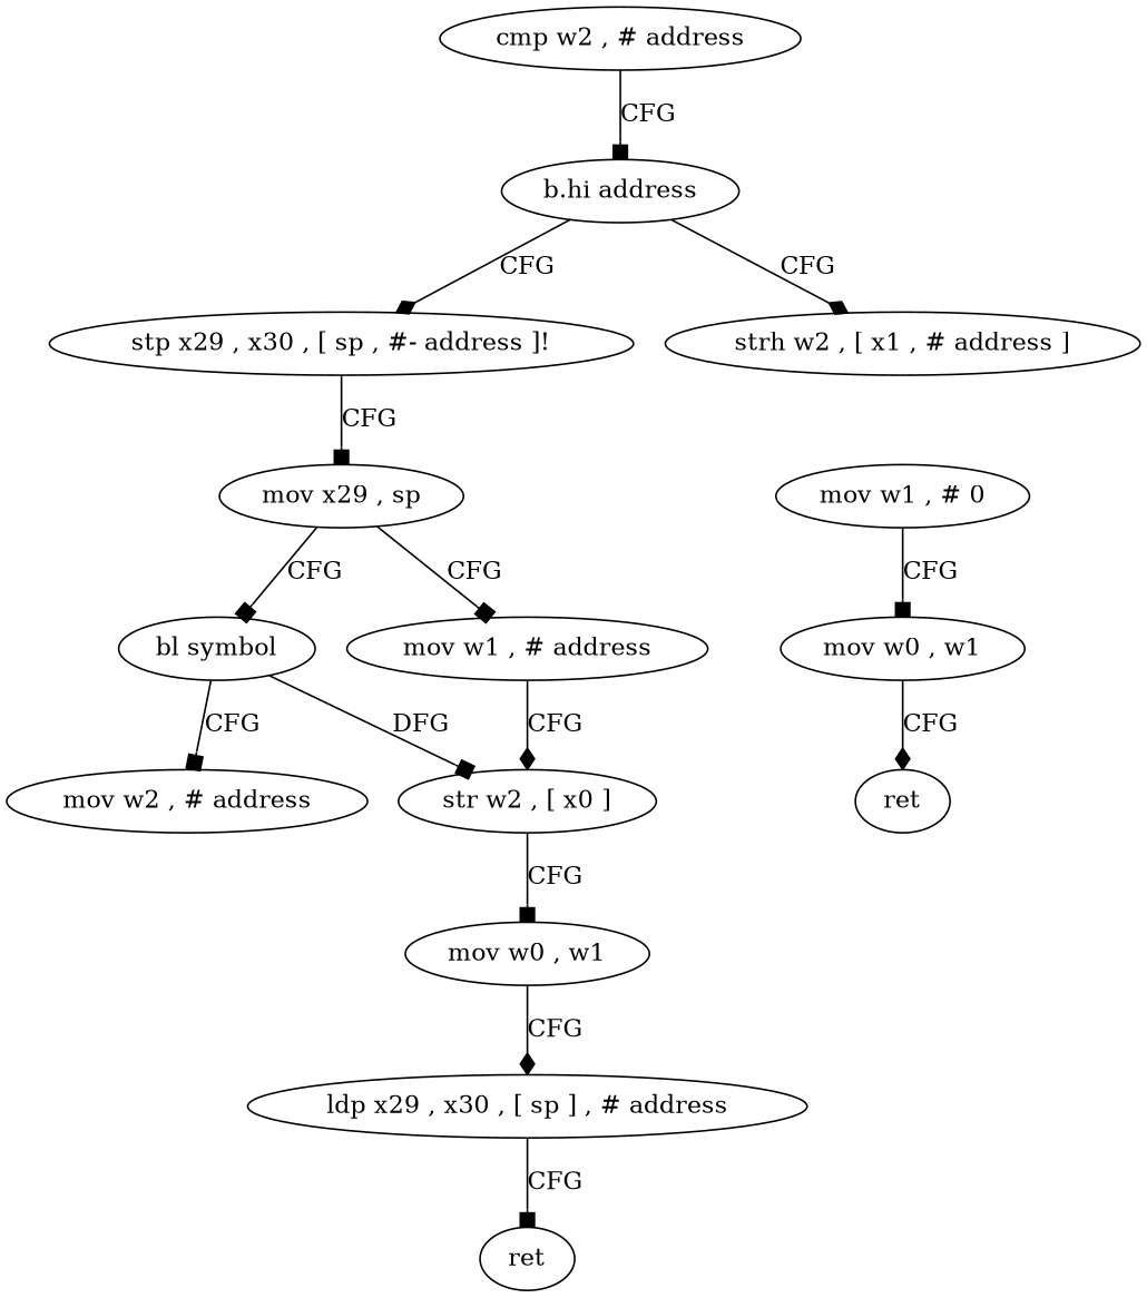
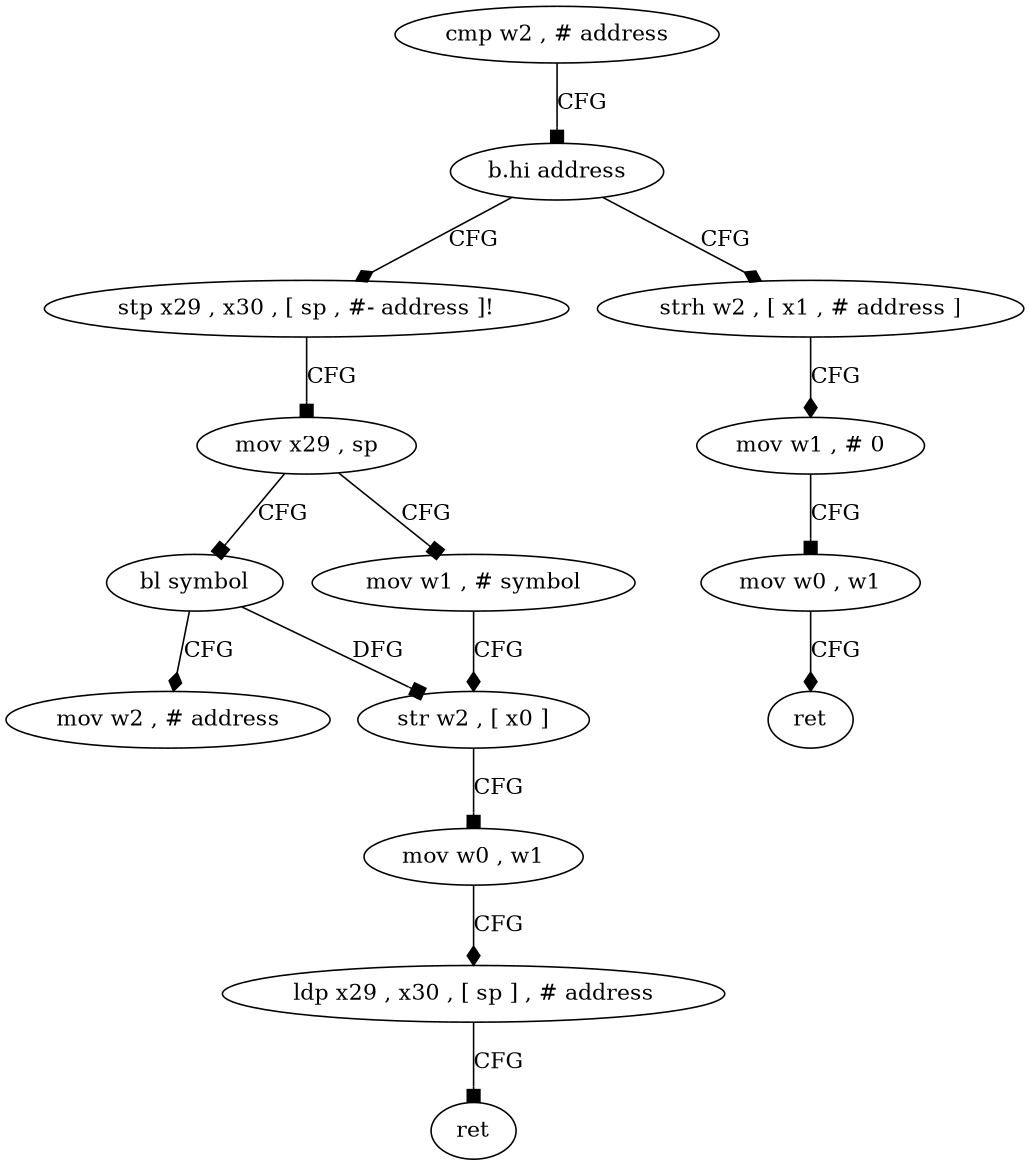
  digraph {
    edge [arrowhead=box]
    n1 [label="cmp w2 , # address"]
    n2 [label="b.hi address"]
    n3 [label="stp x29 , x30 , [ sp , #- address ]!"]
    n4 [label="strh w2 , [ x1 , # address ]"]
    n5 [label="mov x29 , sp"]
    n6 [label="mov w1 , # 0"]
    n7 [label="bl symbol"]
-   n8 [label="mov w1 , # address"]
+   n8 [label="mov w1 , # symbol"]
    n9 [label="mov w0 , w1"]
    n10 [label="mov w2 , # address"]
    n11 [label="str w2 , [ x0 ]"]
    n12 [label="mov w0 , w1"]
    n13 [label="ldp x29 , x30 , [ sp ] , # address"]
    n14 [label=ret]
    n15 [label=ret]
    n1 -> n2 [label=CFG]
    n2 -> n3 [arrowhead=diamond label=CFG]
    n2 -> n4 [arrowhead=diamond label=CFG]
    n3 -> n5 [label=CFG]
+   n4 -> n6 [arrowhead=diamond label=CFG]
    n5 -> n7 [label=CFG]
    n5 -> n8 [label=CFG]
    n6 -> n9 [label=CFG]
-   n7 -> n10 [label=CFG]
+   n7 -> n10 [arrowhead=diamond label=CFG]
    n7 -> n11 [label=DFG]
    n8 -> n11 [arrowhead=diamond label=CFG]
    n9 -> n15 [arrowhead=diamond label=CFG]
    n11 -> n12 [label=CFG]
    n12 -> n13 [arrowhead=diamond label=CFG]
    n13 -> n14 [label=CFG]
  }
